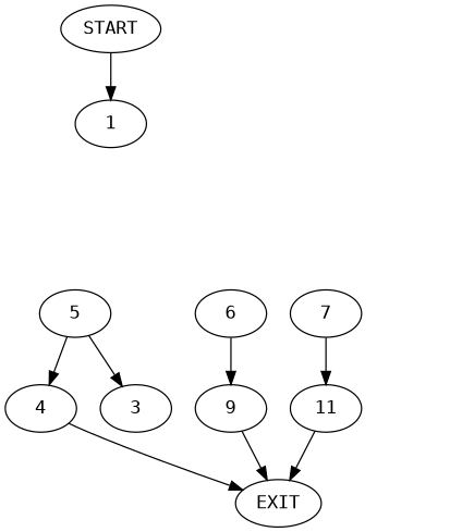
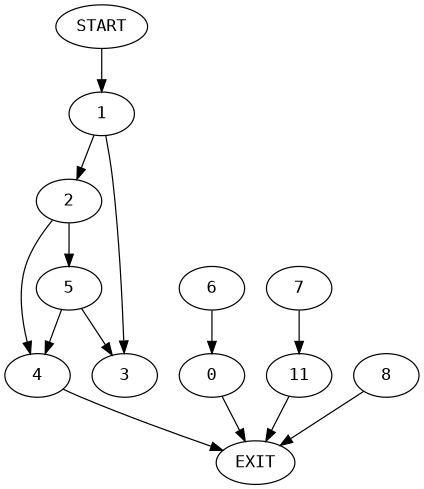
  digraph {
    fontname="DejaVu Sans Mono"
    node [fontname="DejaVu Sans Mono"]
    edge [fontname="DejaVu Sans Mono"]
    n1 [label=START]
    1
+   2
    3
    n5 [label=EXIT]
    4
    5
    6
-   9
+   9 [label=0]
    n10 [label=11]
    7
+   8
    n1 -> 1
+   1 -> 2
+   1 -> 3
+   2 -> 4
+   2 -> 5
    4 -> n5
    5 -> 3
    5 -> 4
    6 -> 9
    9 -> n5
    n10 -> n5
    7 -> n10
+   8 -> n5
  }
